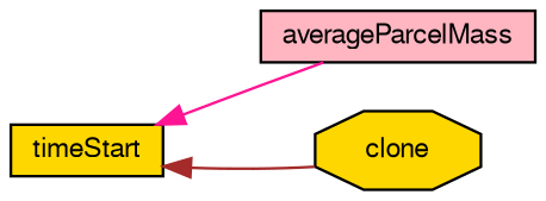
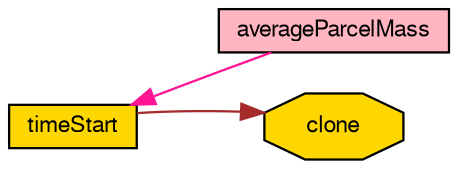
  digraph {
    rankdir=LR
    node [color=black fillcolor=gold fontname=FreeSans fontsize=10 shape=box style=filled]
    edge [dir=back fontname=FreeSans fontsize=10 labelfontname=FreeSans labelfontsize=10 style=solid]
    n1 [fontcolor=black height=0.2 label=timeStart width=0.4]
    n2 [fillcolor=lightpink height=0.2 label=averageParcelMass width=0.4]
    n3 [height=0.2 label=clone shape=octagon width=0.4]
    n1 -> n2 [color=deeppink]
-   n1 -> n3 [color=brown]
+   n3 -> n1 [color=brown]
  }
